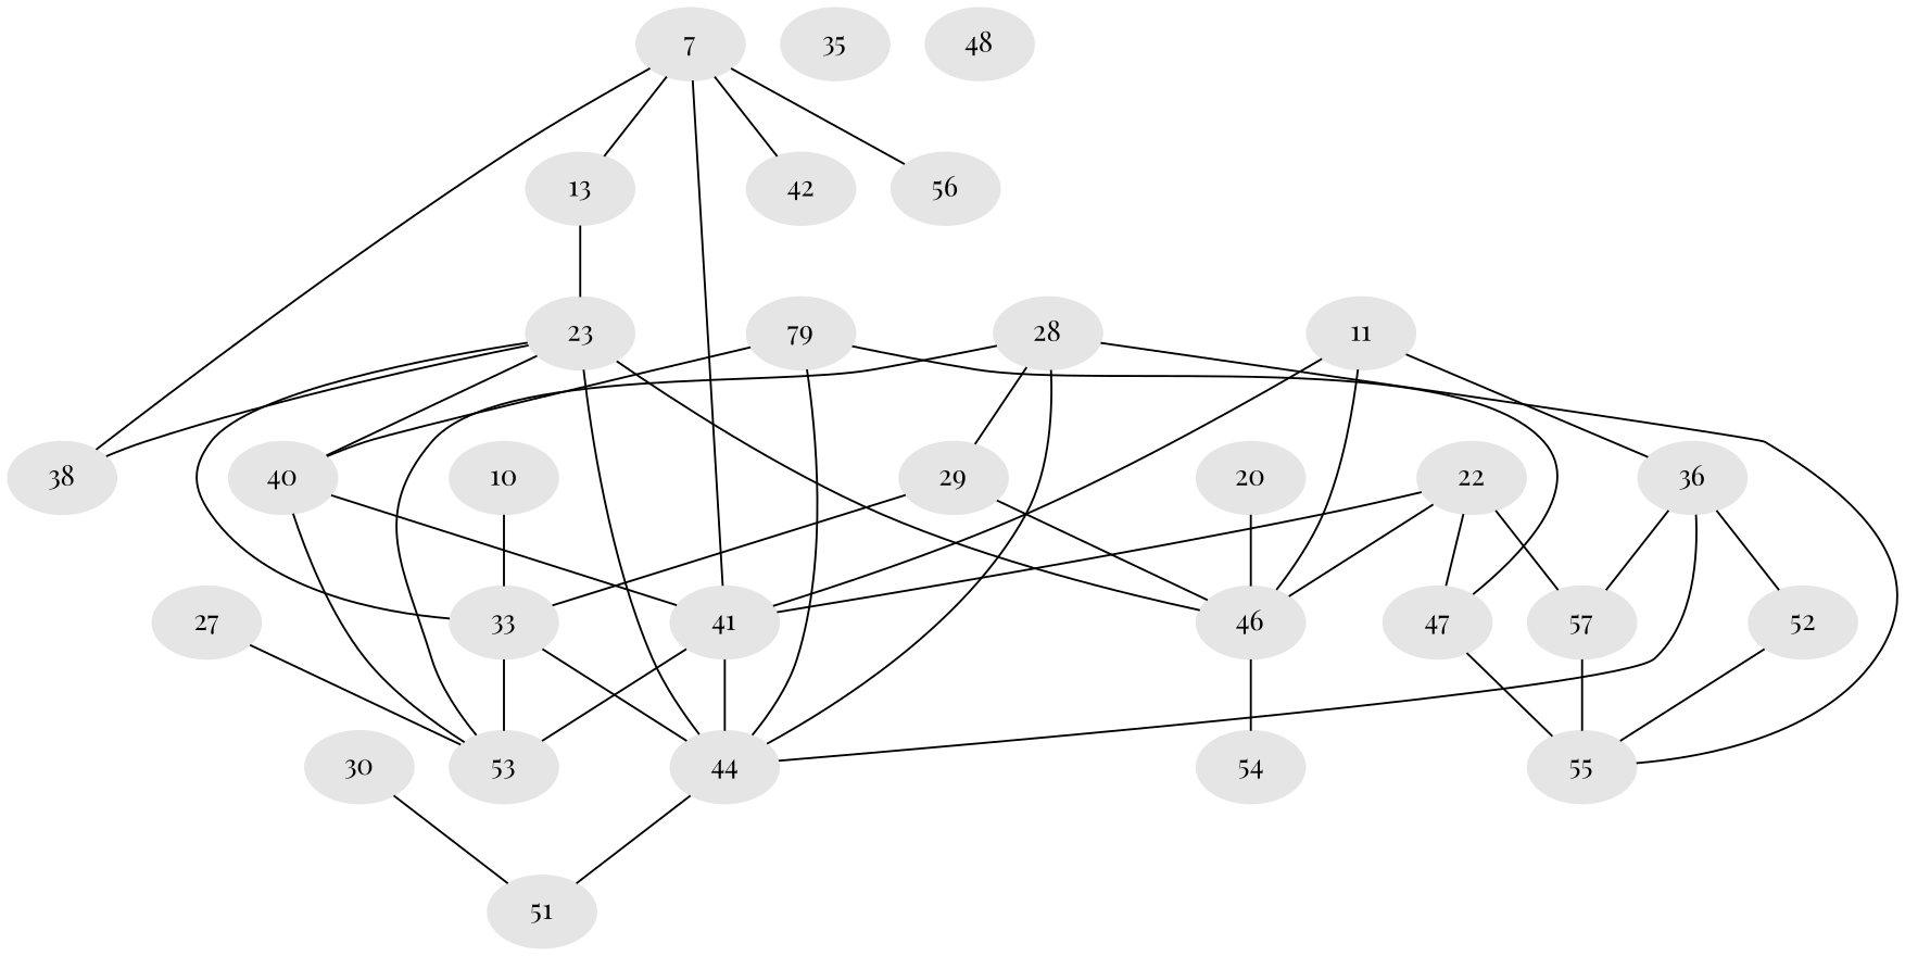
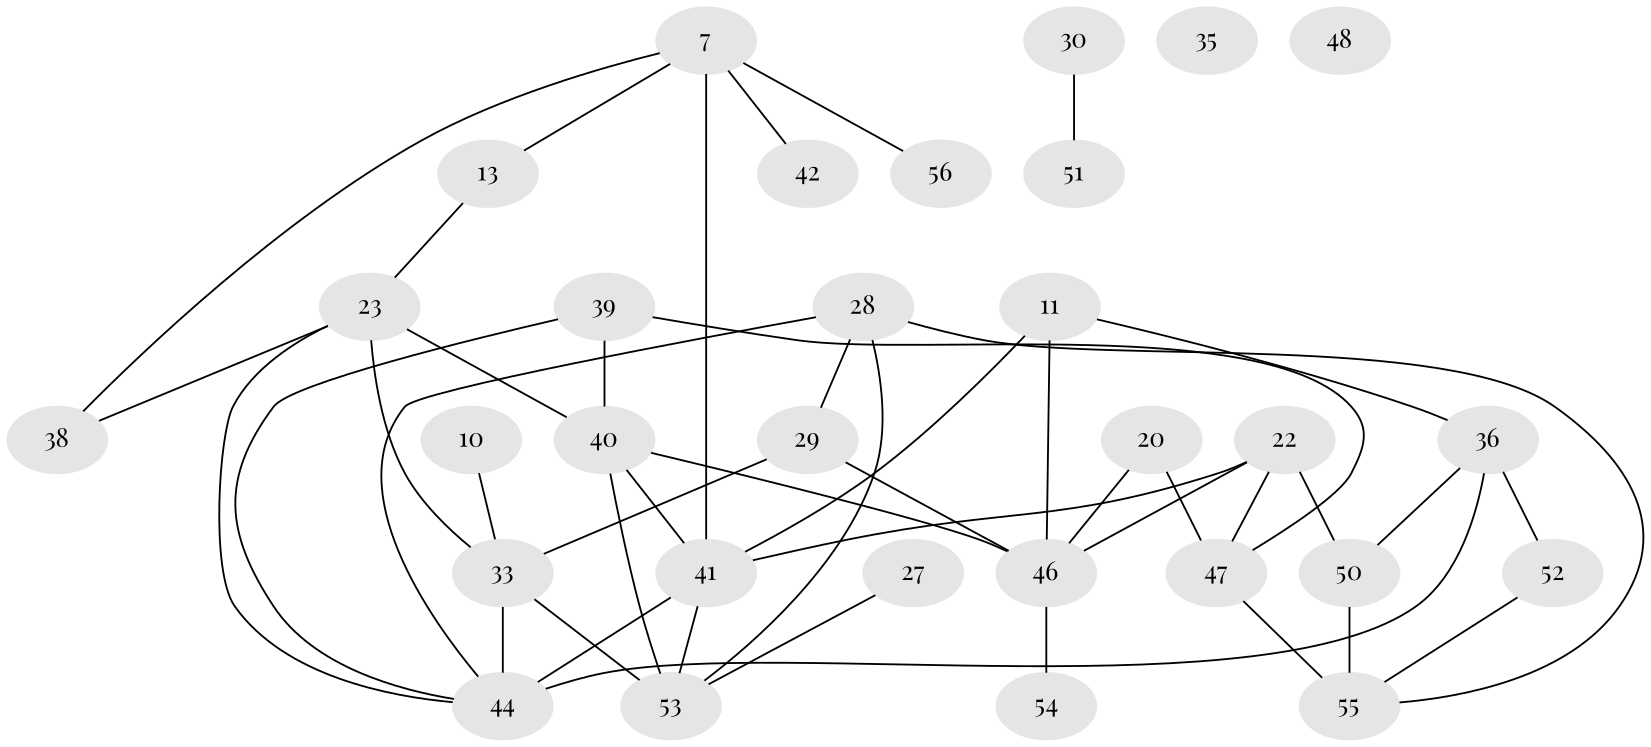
  graph {
    fontname="Playfair Display"
    node [color=gray90 fontname="Playfair Display" style=filled]
    edge [fontname="Playfair Display"]
    7
    13
    38 [super="+19+34"]
    41 [super="+8"]
    42
    56
    23 [super="+21"]
    44 [super="+43"]
    53
    33 [super="+24+18"]
    10
    36 [super="+9"]
-   50 [super="+49" label=57]
+   50 [super="+49"]
    52 [super="+16"]
    11
    46 [super="+14+32+45"]
    54
    40 [super="+17"]
    22 [super="+5"]
    47
    55
    51 [super="+12"]
    n23 [label=20]
    27
    29 [super="+20"]
    28
    30
    35 [super="+6"]
-   39 [super="+37" label=79]
+   39 [super="+37"]
    48
    7 -- 13
    7 -- 38
    7 -- 41 [weight=2]
    7 -- 42
    7 -- 56
    13 -- 23
    41 -- 44 [weight=2]
    41 -- 53
    23 -- 38
    23 -- 44
    23 -- 33
-   23 -- 46 [weight=3]
+   40 -- 46 [weight=3]
    23 -- 40
-   44 -- 51
    33 -- 44 [weight=2]
    33 -- 53 [weight=2]
    10 -- 33
    36 -- 44
    36 -- 50 [weight=2]
    36 -- 52
    50 -- 55 [weight=2]
    52 -- 55
    11 -- 41
    11 -- 36
    11 -- 46
    46 -- 54
    40 -- 41
    40 -- 53
    22 -- 41 [weight=2]
    22 -- 50
    22 -- 46 [weight=2]
    22 -- 47
    47 -- 55
    n23 -- 46
+   n23 -- 47
    27 -- 53
    29 -- 33
    29 -- 46 [weight=3]
    28 -- 44
    28 -- 53
    28 -- 55
    28 -- 29
    30 -- 51
    39 -- 44
    39 -- 40 [weight=2]
    39 -- 47
  }
